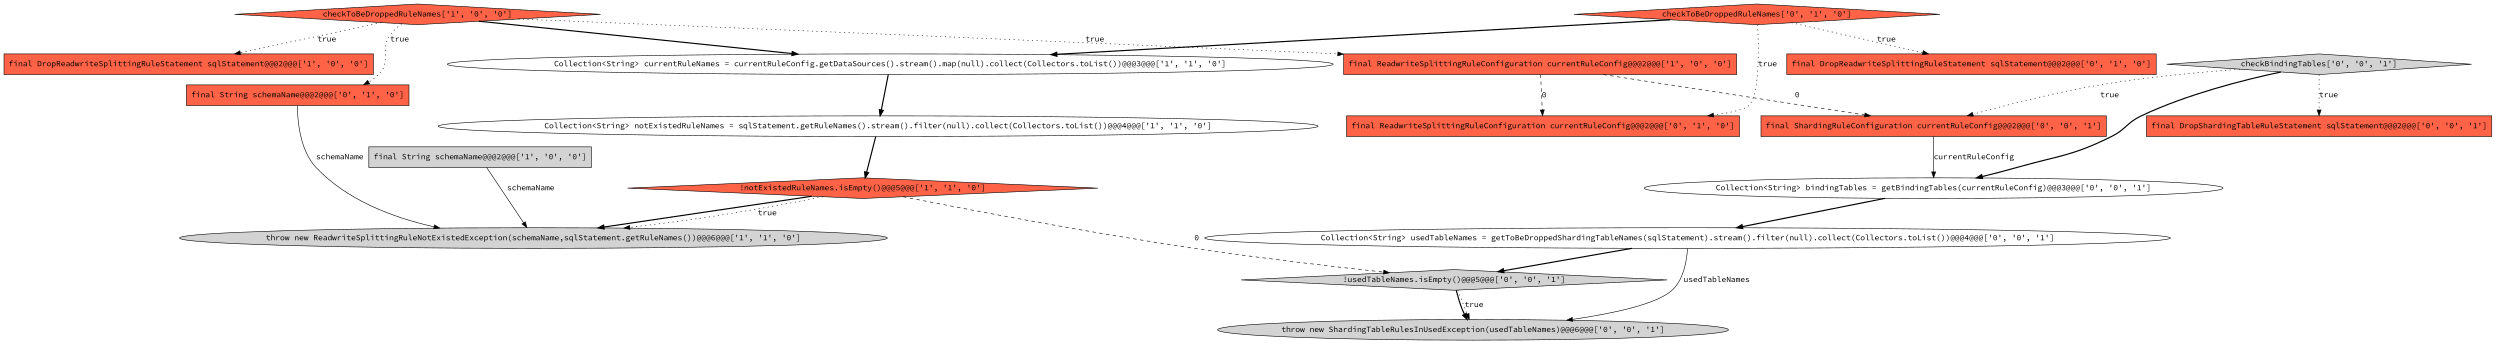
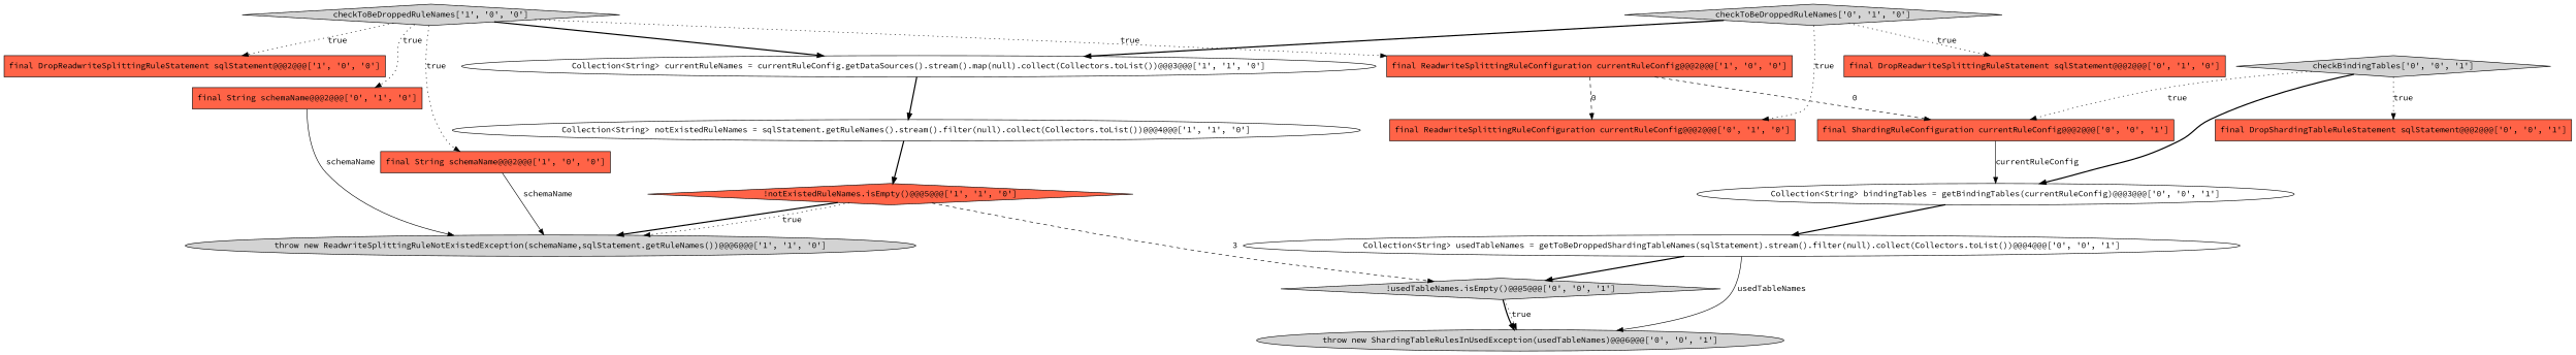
  digraph {
    fontname="Source Code Pro"
    node [fillcolor=tomato fontname="Source Code Pro" shape=box style=filled]
    edge [fontname="Source Code Pro" style=dotted]
    n1 [fillcolor=lightgray label="throw new ShardingTableRulesInUsedException(usedTableNames)@@@6@@@['0', '0', '1']" shape=ellipse]
    n2 [label="final ReadwriteSplittingRuleConfiguration currentRuleConfig@@@2@@@['0', '1', '0']"]
    n3 [label="final DropReadwriteSplittingRuleStatement sqlStatement@@@2@@@['0', '1', '0']"]
    n4 [fillcolor=white label="Collection<String> notExistedRuleNames = sqlStatement.getRuleNames().stream().filter(null).collect(Collectors.toList())@@@4@@@['1', '1', '0']" shape=ellipse]
    n5 [label="!notExistedRuleNames.isEmpty()@@@5@@@['1', '1', '0']" shape=diamond]
    n6 [fillcolor=lightgray label="!usedTableNames.isEmpty()@@@5@@@['0', '0', '1']" shape=diamond]
    n7 [fillcolor=lightgray label="throw new ReadwriteSplittingRuleNotExistedException(schemaName,sqlStatement.getRuleNames())@@@6@@@['1', '1', '0']" shape=ellipse]
    n8 [label="final String schemaName@@@2@@@['0', '1', '0']"]
    n9 [label="final ShardingRuleConfiguration currentRuleConfig@@@2@@@['0', '0', '1']"]
    n10 [fillcolor=white label="Collection<String> bindingTables = getBindingTables(currentRuleConfig)@@@3@@@['0', '0', '1']" shape=ellipse]
    n11 [fillcolor=white label="Collection<String> usedTableNames = getToBeDroppedShardingTableNames(sqlStatement).stream().filter(null).collect(Collectors.toList())@@@4@@@['0', '0', '1']" shape=ellipse]
    n12 [label="final DropShardingTableRuleStatement sqlStatement@@@2@@@['0', '0', '1']"]
    n13 [fillcolor=lightgray label="checkBindingTables['0', '0', '1']" shape=diamond]
-   n14 [label="checkToBeDroppedRuleNames['1', '0', '0']" shape=diamond]
-   n15 [fillcolor=lightgray label="final String schemaName@@@2@@@['1', '0', '0']"]
+   n14 [fillcolor=lightgray label="checkToBeDroppedRuleNames['1', '0', '0']" shape=diamond]
+   n15 [label="final String schemaName@@@2@@@['1', '0', '0']"]
    n16 [label="final ReadwriteSplittingRuleConfiguration currentRuleConfig@@@2@@@['1', '0', '0']"]
    n17 [fillcolor=white label="Collection<String> currentRuleNames = currentRuleConfig.getDataSources().stream().map(null).collect(Collectors.toList())@@@3@@@['1', '1', '0']" shape=ellipse]
    n18 [label="final DropReadwriteSplittingRuleStatement sqlStatement@@@2@@@['1', '0', '0']"]
-   n19 [label="checkToBeDroppedRuleNames['0', '1', '0']" shape=diamond]
+   n19 [fillcolor=lightgray label="checkToBeDroppedRuleNames['0', '1', '0']" shape=diamond]
    n4 -> n5 [style=bold]
-   n5 -> n6 [label=0 style=dashed]
+   n5 -> n6 [label=3 style=dashed]
    n5 -> n7 [style=bold]
    n5 -> n7 [label=true]
    n6 -> n1 [style=bold]
    n6 -> n1 [label=true]
    n8 -> n7 [label=schemaName style=solid]
    n9 -> n10 [label=currentRuleConfig style=solid]
    n10 -> n11 [style=bold]
    n11 -> n1 [label=usedTableNames style=solid]
    n11 -> n6 [style=bold]
    n13 -> n9 [label=true]
    n13 -> n10 [style=bold]
    n13 -> n12 [label=true]
    n14 -> n8 [label=true]
+   n14 -> n15 [label=true]
    n14 -> n16 [label=true]
    n14 -> n17 [style=bold]
    n14 -> n18 [label=true]
    n15 -> n7 [label=schemaName style=solid]
    n16 -> n2 [label=0 style=dashed]
    n16 -> n9 [label=0 style=dashed]
    n17 -> n4 [style=bold]
    n19 -> n2 [label=true]
    n19 -> n3 [label=true]
    n19 -> n17 [style=bold]
  }
